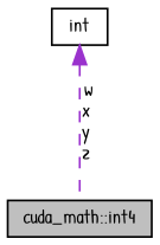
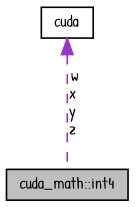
  digraph {
    fontname="Patrick Hand"
    node [color=black fontname="Patrick Hand" fontsize=10 shape=record]
    n1 [fillcolor=grey75 fontcolor=black height=0.2 label="cuda_math::int4" style=filled width=0.4]
-   n2 [height=0.2 label=int width=0.4]
+   n2 [height=0.2 label=cuda width=0.4]
    n2 -> n1 [color=darkorchid3 dir=back fontname="Patrick Hand" fontsize=10 label=" w\nx\ny\nz" labelfontname=FreeSans labelfontsize=10 style=dashed]
  }
